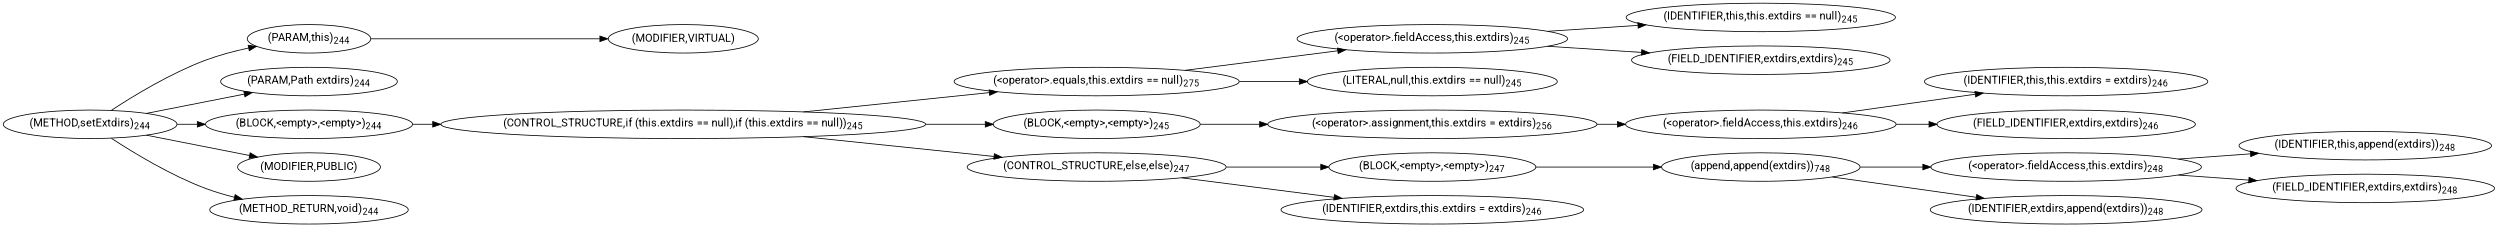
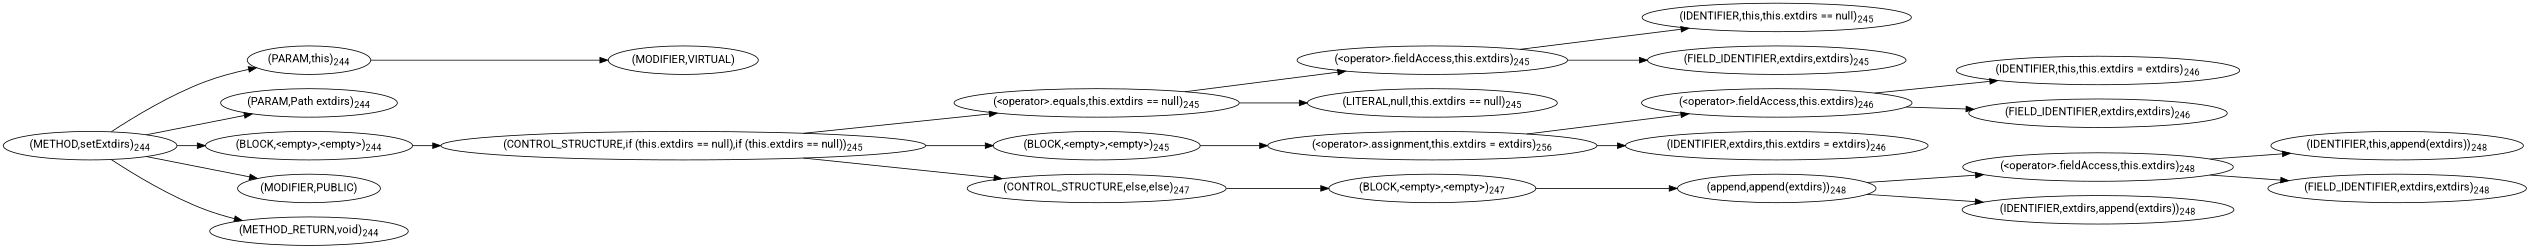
  digraph {
    fontname=Roboto
    rankdir=LR
    node [fontname=Roboto]
    edge [fontname=Roboto]
    n1 [label=<(METHOD,setExtdirs)<SUB>244</SUB>>]
    n2 [label=<(PARAM,this)<SUB>244</SUB>>]
    n3 [label=<(PARAM,Path extdirs)<SUB>244</SUB>>]
    n4 [label=<(BLOCK,&lt;empty&gt;,&lt;empty&gt;)<SUB>244</SUB>>]
    n5 [label=<(MODIFIER,PUBLIC)>]
    n6 [label=<(METHOD_RETURN,void)<SUB>244</SUB>>]
    n7 [label=<(MODIFIER,VIRTUAL)>]
    n8 [label=<(CONTROL_STRUCTURE,if (this.extdirs == null),if (this.extdirs == null))<SUB>245</SUB>>]
-   n9 [label=<(&lt;operator&gt;.equals,this.extdirs == null)<SUB>275</SUB>>]
+   n9 [label=<(&lt;operator&gt;.equals,this.extdirs == null)<SUB>245</SUB>>]
    n10 [label=<(BLOCK,&lt;empty&gt;,&lt;empty&gt;)<SUB>245</SUB>>]
    n11 [label=<(CONTROL_STRUCTURE,else,else)<SUB>247</SUB>>]
    n12 [label=<(&lt;operator&gt;.fieldAccess,this.extdirs)<SUB>245</SUB>>]
    n13 [label=<(LITERAL,null,this.extdirs == null)<SUB>245</SUB>>]
    n14 [label=<(&lt;operator&gt;.assignment,this.extdirs = extdirs)<SUB>256</SUB>>]
    n15 [label=<(BLOCK,&lt;empty&gt;,&lt;empty&gt;)<SUB>247</SUB>>]
    n16 [label=<(IDENTIFIER,this,this.extdirs == null)<SUB>245</SUB>>]
    n17 [label=<(FIELD_IDENTIFIER,extdirs,extdirs)<SUB>245</SUB>>]
    n18 [label=<(&lt;operator&gt;.fieldAccess,this.extdirs)<SUB>246</SUB>>]
    n19 [label=<(IDENTIFIER,extdirs,this.extdirs = extdirs)<SUB>246</SUB>>]
    n20 [label=<(IDENTIFIER,this,this.extdirs = extdirs)<SUB>246</SUB>>]
    n21 [label=<(FIELD_IDENTIFIER,extdirs,extdirs)<SUB>246</SUB>>]
-   n22 [label=<(append,append(extdirs))<SUB>748</SUB>>]
+   n22 [label=<(append,append(extdirs))<SUB>248</SUB>>]
    n23 [label=<(&lt;operator&gt;.fieldAccess,this.extdirs)<SUB>248</SUB>>]
    n24 [label=<(IDENTIFIER,extdirs,append(extdirs))<SUB>248</SUB>>]
    n25 [label=<(IDENTIFIER,this,append(extdirs))<SUB>248</SUB>>]
    n26 [label=<(FIELD_IDENTIFIER,extdirs,extdirs)<SUB>248</SUB>>]
    n1 -> n2
    n1 -> n3
    n1 -> n4
    n1 -> n5
    n1 -> n6
    n2 -> n7
    n4 -> n8
    n8 -> n9
    n8 -> n10
    n8 -> n11
    n9 -> n12
    n9 -> n13
    n10 -> n14
    n11 -> n15
    n12 -> n16
    n12 -> n17
    n14 -> n18
-   n11 -> n19
+   n14 -> n19
    n15 -> n22
    n18 -> n20
    n18 -> n21
    n22 -> n23
    n22 -> n24
    n23 -> n25
    n23 -> n26
  }
